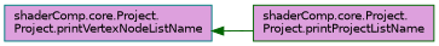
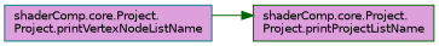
  digraph {
    rankdir=LR
    node [fillcolor=plum fontname=Helvetica fontsize=10 shape=record style=filled]
    n1 [color=teal fontcolor=black height=0.2 label="shaderComp.core.Project.\lProject.printVertexNodeListName" width=0.4]
    n2 [color=darkgreen height=0.2 label="shaderComp.core.Project.\lProject.printProjectListName" width=0.4]
-   n1 -> n2 [color=darkgreen dir=back fontname=Helvetica fontsize=10 labelfontname=Helvetica labelfontsize=10 style=solid]
+   n2 -> n1 [color=darkgreen dir=back fontname=Helvetica fontsize=10 labelfontname=Helvetica labelfontsize=10 style=solid]
  }
